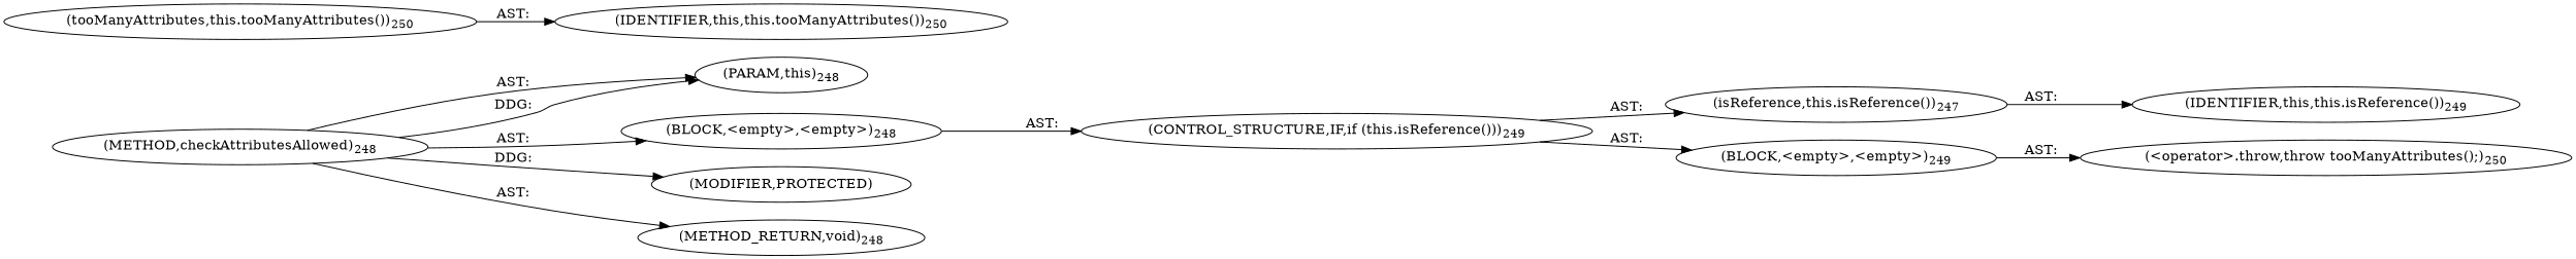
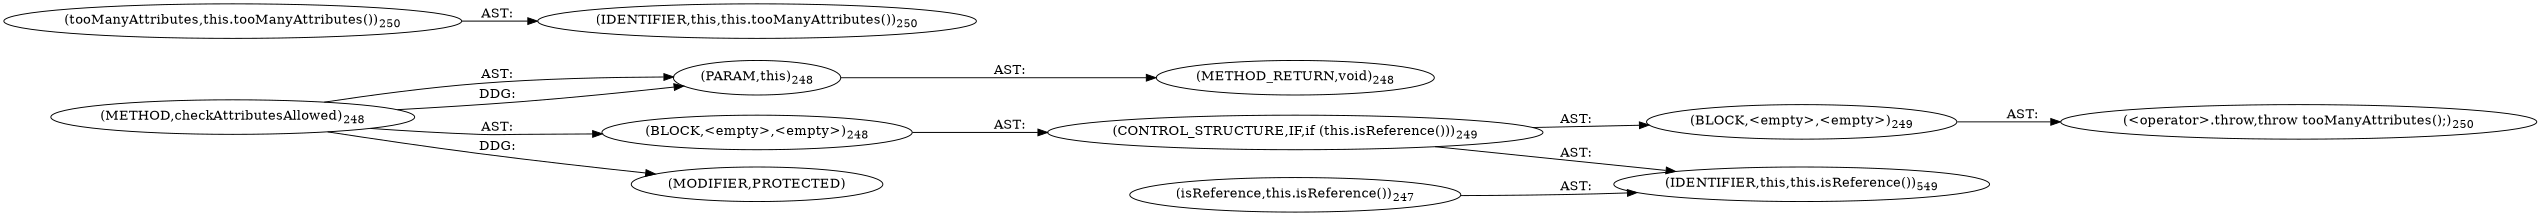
  digraph {
    fontname="DejaVu Serif"
    rankdir=LR
    node [fontname="DejaVu Serif"]
    edge [fontname="DejaVu Serif"]
    n1 [label=<(METHOD,checkAttributesAllowed)<SUB>248</SUB>>]
    n2 [label=<(PARAM,this)<SUB>248</SUB>>]
    n3 [label=<(BLOCK,&lt;empty&gt;,&lt;empty&gt;)<SUB>248</SUB>>]
    n4 [label=<(MODIFIER,PROTECTED)>]
    n5 [label=<(METHOD_RETURN,void)<SUB>248</SUB>>]
    n6 [label=<(CONTROL_STRUCTURE,IF,if (this.isReference()))<SUB>249</SUB>>]
    n7 [label=<(isReference,this.isReference())<SUB>247</SUB>>]
    n8 [label=<(BLOCK,&lt;empty&gt;,&lt;empty&gt;)<SUB>249</SUB>>]
-   n9 [label=<(IDENTIFIER,this,this.isReference())<SUB>249</SUB>>]
+   n9 [label=<(IDENTIFIER,this,this.isReference())<SUB>549</SUB>>]
    n10 [label=<(&lt;operator&gt;.throw,throw tooManyAttributes();)<SUB>250</SUB>>]
    n11 [label=<(tooManyAttributes,this.tooManyAttributes())<SUB>250</SUB>>]
    n12 [label=<(IDENTIFIER,this,this.tooManyAttributes())<SUB>250</SUB>>]
    n1 -> n2 [label="AST: "]
    n1 -> n2 [label="DDG: "]
    n1 -> n3 [label="AST: "]
    n1 -> n4 [label="DDG: "]
-   n1 -> n5 [label="AST: "]
+   n2 -> n5 [label="AST: "]
    n3 -> n6 [label="AST: "]
-   n6 -> n7 [label="AST: "]
+   n6 -> n9 [label="AST: "]
    n6 -> n8 [label="AST: "]
    n7 -> n9 [label="AST: "]
    n8 -> n10 [label="AST: "]
    n11 -> n12 [label="AST: "]
  }
